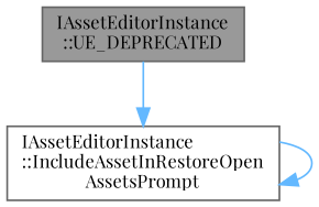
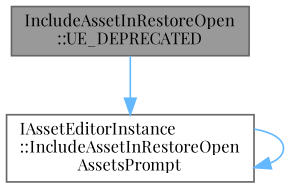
  digraph {
    rankdir=TB
    fontname="Playfair Display"
    node [fontname="Playfair Display" fontsize=10 shape=box style=filled]
    edge [color=steelblue1 fontname="Playfair Display" fontsize=10 labelfontname=Helvetica labelfontsize=10 style=solid]
-   n1 [color=gray40 fillcolor=grey60 fontcolor=black height=0.2 label="IAssetEditorInstance\l::UE_DEPRECATED" width=0.4]
+   n1 [color=gray40 fillcolor=grey60 fontcolor=black height=0.2 label="IncludeAssetInRestoreOpen\l::UE_DEPRECATED" width=0.4]
    n2 [color=grey40 fillcolor=white height=0.2 label="IAssetEditorInstance\l::IncludeAssetInRestoreOpen\lAssetsPrompt" width=0.4]
    n1 -> n2
    n2 -> n2
  }
